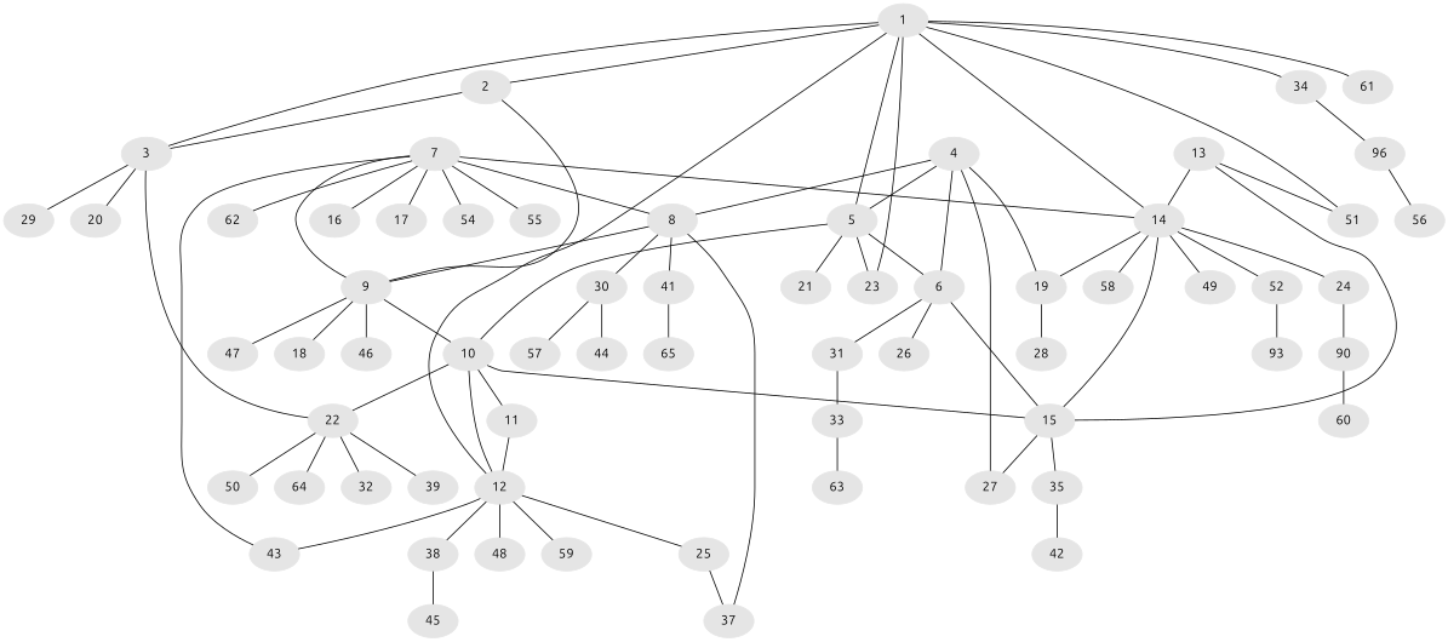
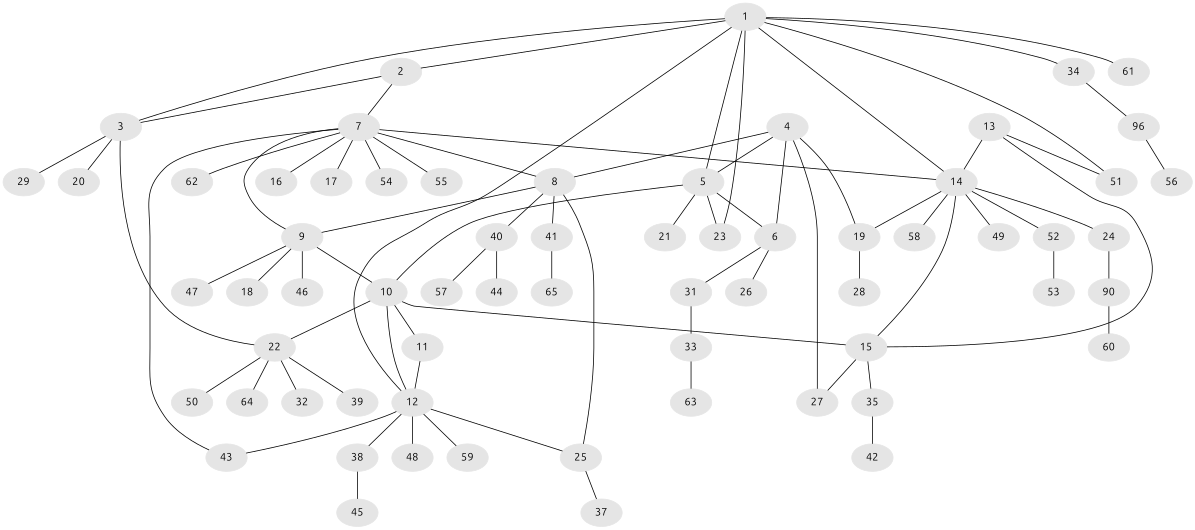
  graph {
    fontname=Ubuntu
    node [color=gray90 fontname=Ubuntu style=filled]
    edge [fontname=Ubuntu]
    1
    2
    3
    5
    12
    14
    23
    34
    51
    61
    7
    20
    22
    29
    6
    10
    21
    43
    25
    38
    48
    59
    19
    15
    24
    49
    52
    58
    n29 [label=96]
    8
    9
    16
    17
    54
    55
    62
    32
    39
    50
    64
    4
    27
    26
    31
-   30
+   30 [label=40]
    41
    28
    11
    35
    33
    18
    46
    47
    37
    44
    57
    65
    45
    13
    n60 [label=90]
-   53 [label=93]
+   53
    42
    60
    63
    56
    1 -- 2
    1 -- 3
    1 -- 5
    1 -- 12
    1 -- 14
    1 -- 23
    1 -- 34
    1 -- 51
    1 -- 61
    2 -- 3
-   2 -- 9
+   2 -- 7
    3 -- 20
    3 -- 22
    3 -- 29
    5 -- 23
    5 -- 6
    5 -- 10
    5 -- 21
    12 -- 43
    12 -- 25
    12 -- 38
    12 -- 48
    12 -- 59
    14 -- 19
    14 -- 15
    14 -- 24
    14 -- 49
    14 -- 52
    14 -- 58
    34 -- n29
    7 -- 14
    7 -- 43
    7 -- 8
    7 -- 9
    7 -- 16
    7 -- 17
    7 -- 54
    7 -- 55
    7 -- 62
    22 -- 32
    22 -- 39
    22 -- 50
    22 -- 64
-   6 -- 15
    6 -- 26
    6 -- 31
    10 -- 12
    10 -- 22
    10 -- 15
    10 -- 11
    25 -- 37
    38 -- 45
    19 -- 28
    15 -- 27
    15 -- 35
    24 -- n60
    52 -- 53
    n29 -- 56
-   8 -- 37
+   8 -- 25
    8 -- 9
    8 -- 30
    8 -- 41
    9 -- 10
    9 -- 18
    9 -- 46
    9 -- 47
    4 -- 5
    4 -- 6
    4 -- 19
    4 -- 8
    4 -- 27
    31 -- 33
    30 -- 44
    30 -- 57
    41 -- 65
    11 -- 12
    35 -- 42
    33 -- 63
    13 -- 14
    13 -- 51
    13 -- 15
    n60 -- 60
  }
